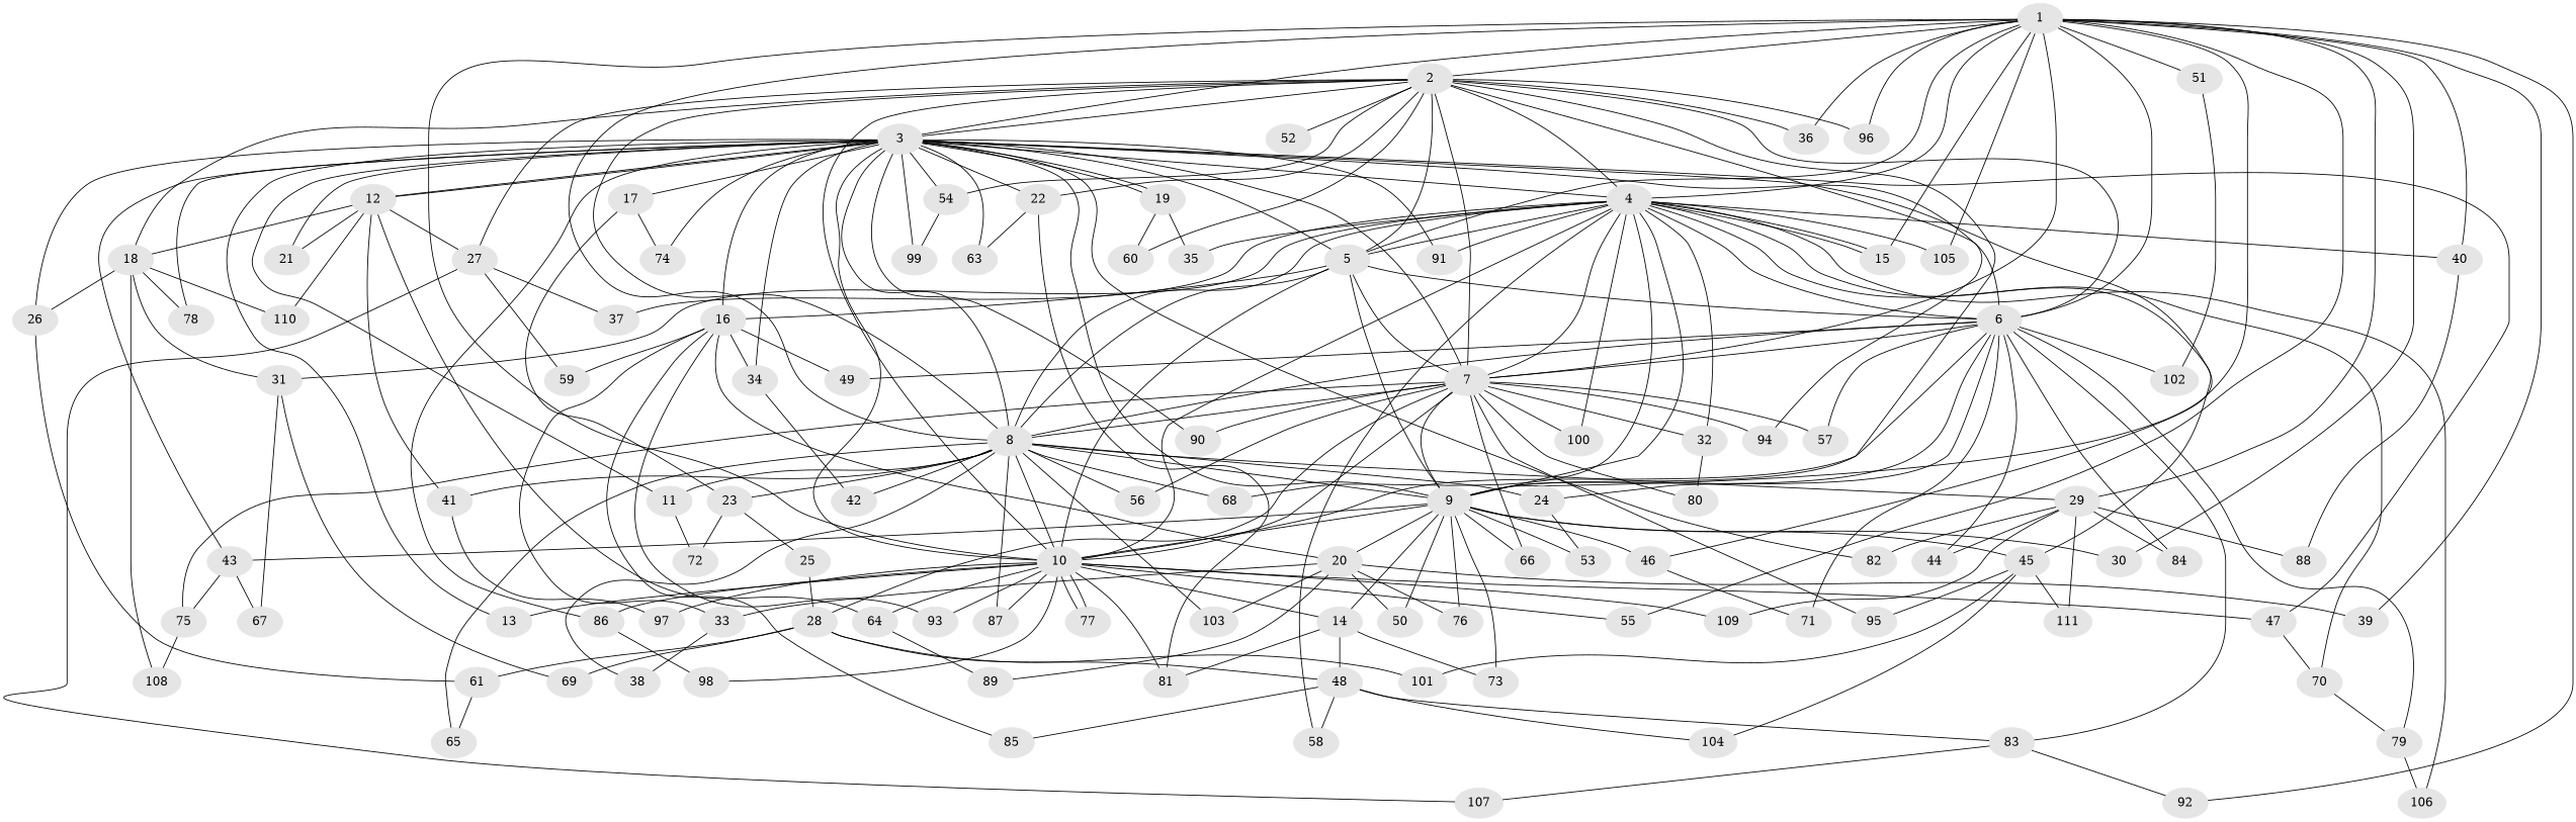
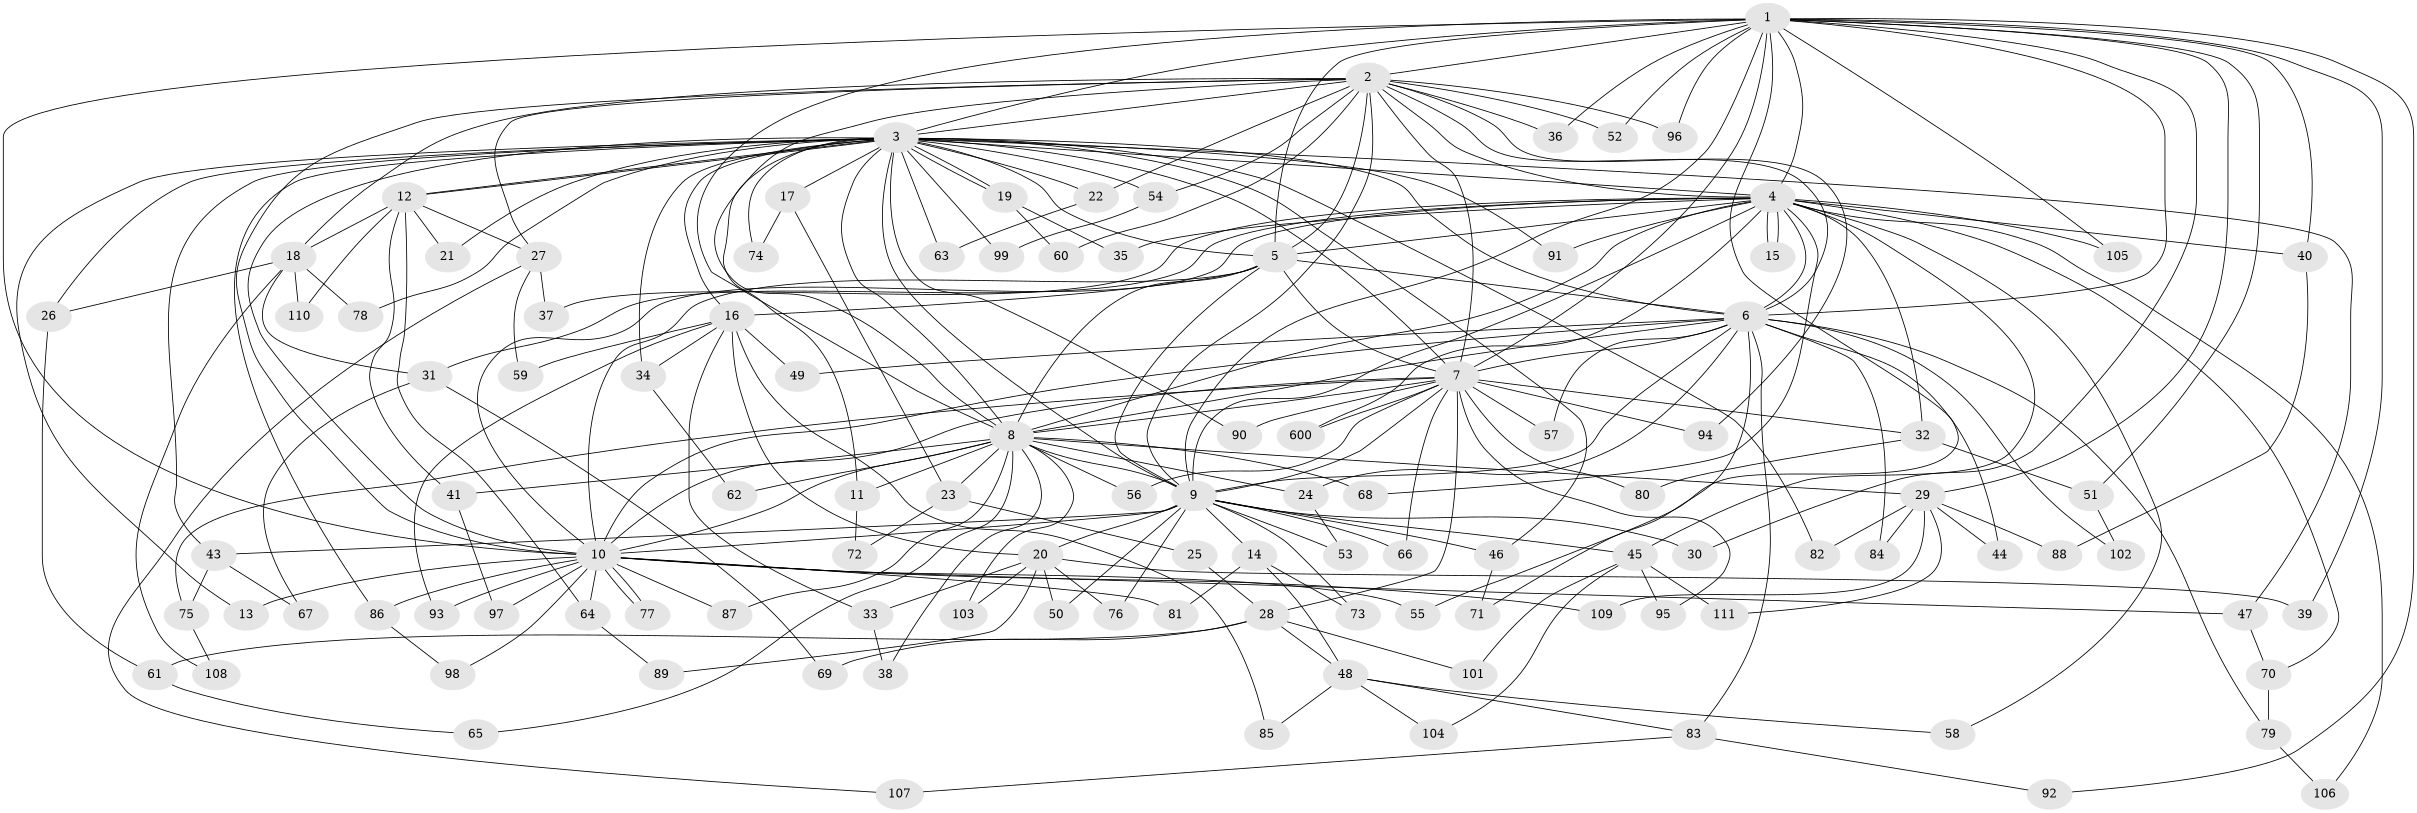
  graph {
    node [color=gray90 style=filled]
    1
    2
    3
    4
    5
    6
    7
    8
    9
    10
    29
    30
    36
    39
    40
    51
    52
    55
    92
    96
    105
    18
    22
    27
    54
    60
    94
    11
    12
    13
    16
    17
    19
    21
    26
    34
    43
    46
    47
    63
    74
    78
    82
    86
    90
    91
    99
    15
    31
    32
    35
    37
    45
    58
    68
    70
-   100
+   100 [label=600]
    106
    24
    44
    49
    57
    71
    79
    83
    84
    102
    28
    56
    66
    75
    80
    95
    23
    38
    41
-   42
+   42 [label=62]
    65
    87
    103
    14
    20
    50
    53
    73
    76
    64
    77
    81
    93
    97
    98
    109
    88
    111
    110
    108
    59
    107
    72
    33
    85
    61
    67
    69
    101
    104
    48
    25
    89
    1 -- 2
    1 -- 3
    1 -- 4
    1 -- 5
    1 -- 6
    1 -- 7
    1 -- 8
    1 -- 9
    1 -- 10
    1 -- 29
    1 -- 30
    1 -- 36
    1 -- 39
    1 -- 40
    1 -- 51
-   1 -- 15
+   1 -- 52
    1 -- 55
    1 -- 92
    1 -- 96
    1 -- 105
    2 -- 3
    2 -- 4
    2 -- 5
    2 -- 6
    2 -- 7
    2 -- 8
    2 -- 9
    2 -- 10
    2 -- 36
    2 -- 52
    2 -- 96
    2 -- 18
    2 -- 22
    2 -- 27
    2 -- 54
    2 -- 60
    2 -- 94
    3 -- 4
    3 -- 5
    3 -- 6
    3 -- 7
    3 -- 8
    3 -- 9
    3 -- 10
    3 -- 22
    3 -- 54
    3 -- 11
    3 -- 12
    3 -- 12
    3 -- 13
    3 -- 16
    3 -- 17
    3 -- 19
    3 -- 19
    3 -- 21
    3 -- 26
    3 -- 34
    3 -- 43
    3 -- 46
    3 -- 47
    3 -- 63
    3 -- 74
    3 -- 78
    3 -- 82
    3 -- 86
    3 -- 90
    3 -- 91
    3 -- 99
    4 -- 5
    4 -- 6
-   4 -- 7
    4 -- 8
    4 -- 9
    4 -- 10
    4 -- 40
    4 -- 105
    4 -- 91
    4 -- 15
    4 -- 15
    4 -- 31
    4 -- 32
    4 -- 35
    4 -- 37
    4 -- 45
    4 -- 58
    4 -- 68
    4 -- 70
    4 -- 100
    4 -- 106
    5 -- 6
    5 -- 7
    5 -- 8
    5 -- 9
    5 -- 10
    5 -- 16
    6 -- 7
    6 -- 8
    6 -- 9
    6 -- 10
    6 -- 24
    6 -- 44
    6 -- 49
    6 -- 57
    6 -- 71
    6 -- 79
    6 -- 83
    6 -- 84
    6 -- 102
    7 -- 8
    7 -- 9
    7 -- 10
    7 -- 94
    7 -- 90
    7 -- 32
    7 -- 100
    7 -- 57
    7 -- 28
    7 -- 56
    7 -- 66
    7 -- 75
    7 -- 80
    7 -- 95
    8 -- 9
    8 -- 10
    8 -- 29
    8 -- 11
    8 -- 68
    8 -- 24
    8 -- 56
    8 -- 23
    8 -- 38
    8 -- 41
    8 -- 42
    8 -- 65
    8 -- 87
    8 -- 103
    9 -- 10
    9 -- 30
    9 -- 43
    9 -- 46
    9 -- 45
    9 -- 66
    9 -- 14
    9 -- 20
    9 -- 50
    9 -- 53
    9 -- 73
    9 -- 76
    10 -- 55
    10 -- 13
    10 -- 47
    10 -- 86
    10 -- 87
-   10 -- 14
    10 -- 64
    10 -- 77
    10 -- 77
    10 -- 81
    10 -- 93
    10 -- 97
    10 -- 98
    10 -- 109
    29 -- 82
    29 -- 44
    29 -- 84
    29 -- 109
    29 -- 88
    29 -- 111
    40 -- 88
    51 -- 102
    18 -- 26
    18 -- 78
    18 -- 31
    18 -- 110
    18 -- 108
    22 -- 63
-   22 -- 81
    27 -- 37
    27 -- 59
    27 -- 107
    54 -- 99
    11 -- 72
    12 -- 18
    12 -- 27
    12 -- 21
    12 -- 41
    12 -- 64
    12 -- 110
    16 -- 34
    16 -- 49
    16 -- 20
    16 -- 93
    16 -- 59
    16 -- 33
    16 -- 85
    17 -- 74
    17 -- 23
    19 -- 60
    19 -- 35
    26 -- 61
    34 -- 42
    43 -- 75
    43 -- 67
    46 -- 71
    47 -- 70
    86 -- 98
    31 -- 67
    31 -- 69
+   32 -- 51
    32 -- 80
    45 -- 95
    45 -- 111
    45 -- 101
    45 -- 104
    70 -- 79
    24 -- 53
    79 -- 106
    83 -- 92
    83 -- 107
    28 -- 61
    28 -- 69
    28 -- 101
    28 -- 48
    75 -- 108
    23 -- 72
    23 -- 25
    41 -- 97
    14 -- 73
    14 -- 81
    14 -- 48
    20 -- 39
    20 -- 103
    20 -- 50
    20 -- 76
    20 -- 33
    20 -- 89
    64 -- 89
    33 -- 38
    61 -- 65
    48 -- 58
    48 -- 83
    48 -- 85
    48 -- 104
    25 -- 28
  }
